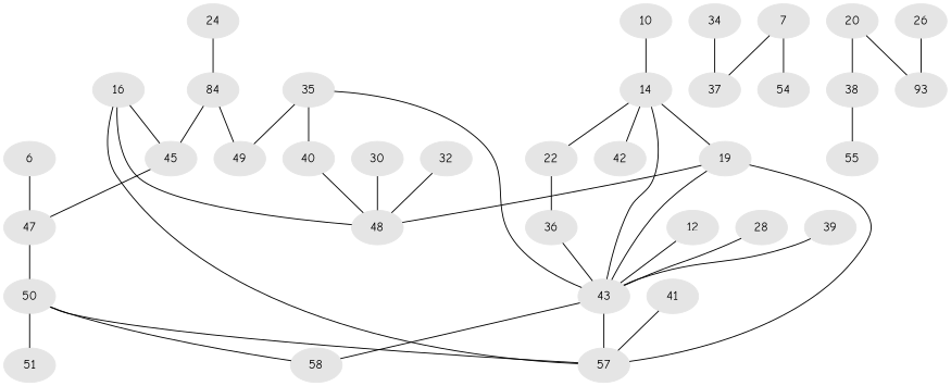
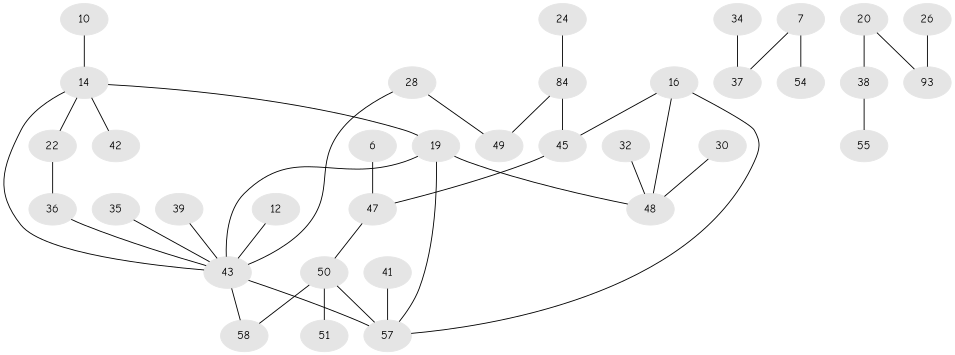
  graph {
    fontname="Comic Neue"
    node [color=gray90 fontname="Comic Neue" style=filled]
    edge [fontname="Comic Neue" weight=1.0]
    6
    47
    50
    7
    37
    54
    10
    14
    43
    19
    22
    42
    n13 [label=12]
    57
    58
    48
    36
    16
    45
    20
    38
    n22 [label=93]
    55
    n24 [label=84]
    24
    49
    26
    28
    30
    32
    34
    35
-   40
    39
    41
    51
    6 -- 47
    47 -- 50
    50 -- 57
    50 -- 58
    50 -- 51
    7 -- 37
    7 -- 54
    10 -- 14
    14 -- 43
    14 -- 19
    14 -- 22
    14 -- 42
    43 -- 57
    43 -- 58
    19 -- 43
    19 -- 57
    19 -- 48
    22 -- 36
    n13 -- 43
    36 -- 43
    16 -- 57
    16 -- 48
    16 -- 45
    45 -- 47
    20 -- 38
    20 -- n22
    38 -- 55
    n24 -- 45
    n24 -- 49
    24 -- n24
    26 -- n22
    28 -- 43
-   35 -- 49
+   28 -- 49
    30 -- 48
    32 -- 48
    34 -- 37
    35 -- 43
-   35 -- 40
-   40 -- 48
    39 -- 43
    41 -- 57
  }
